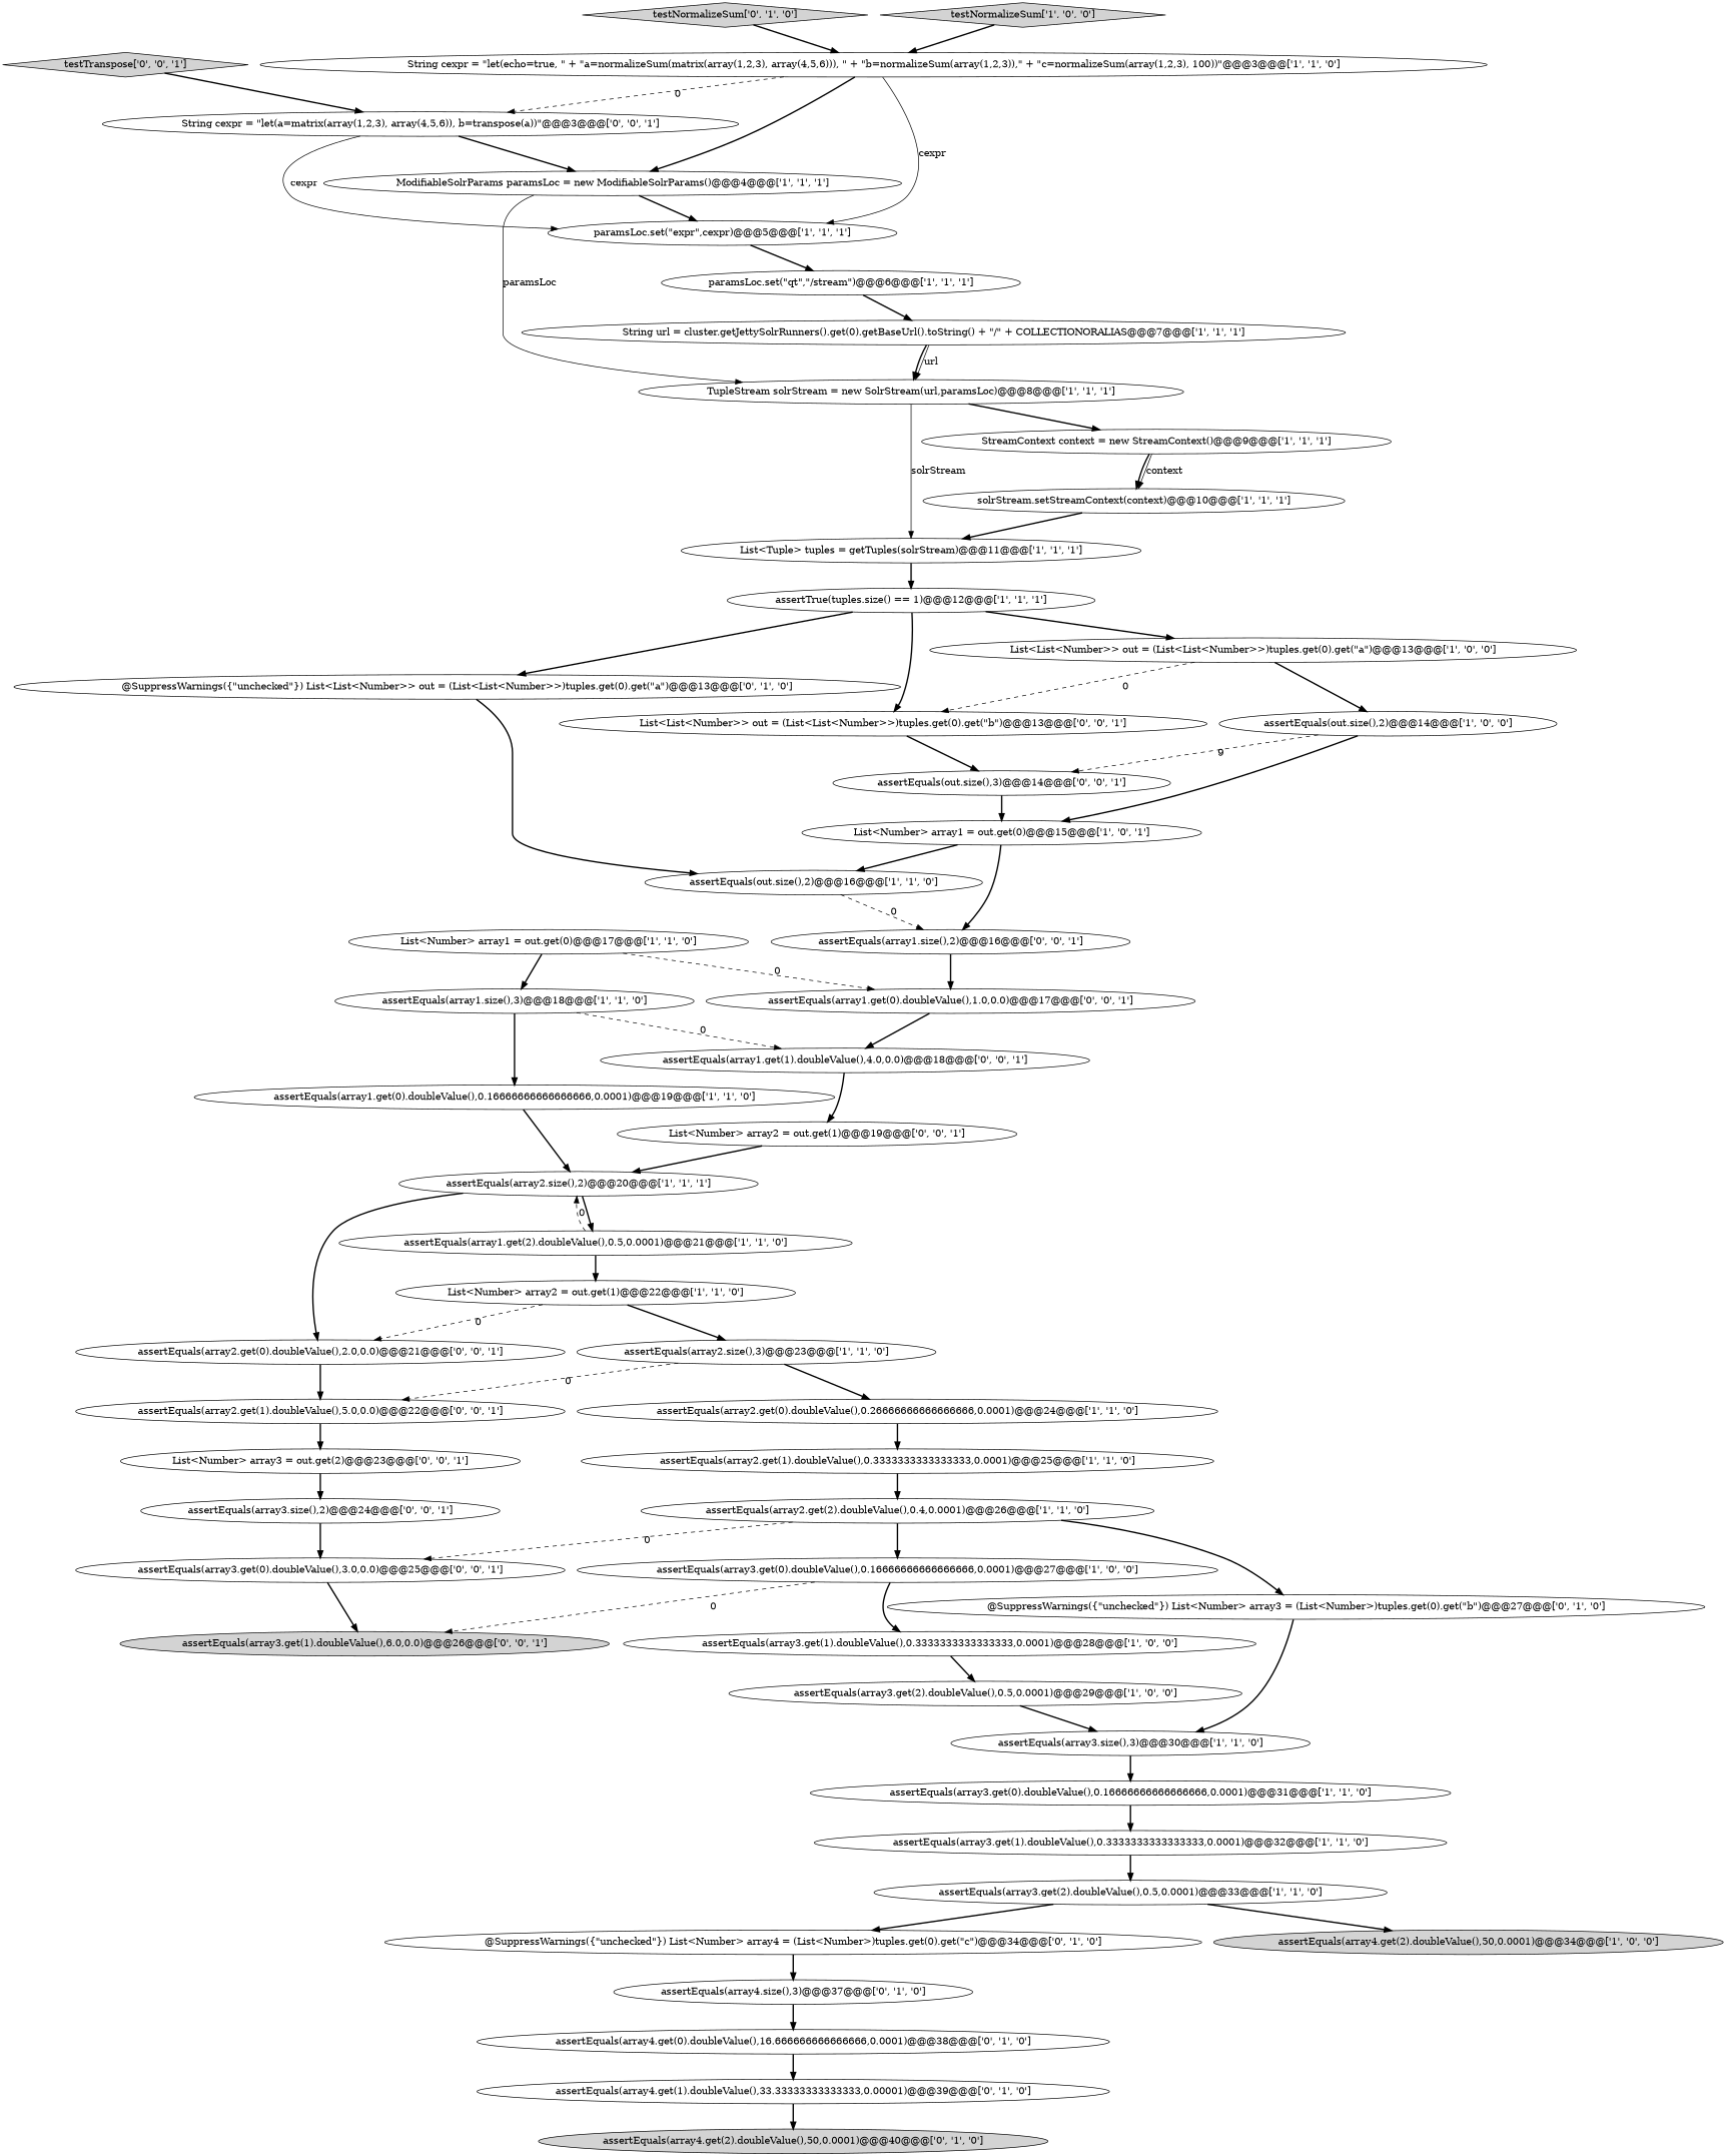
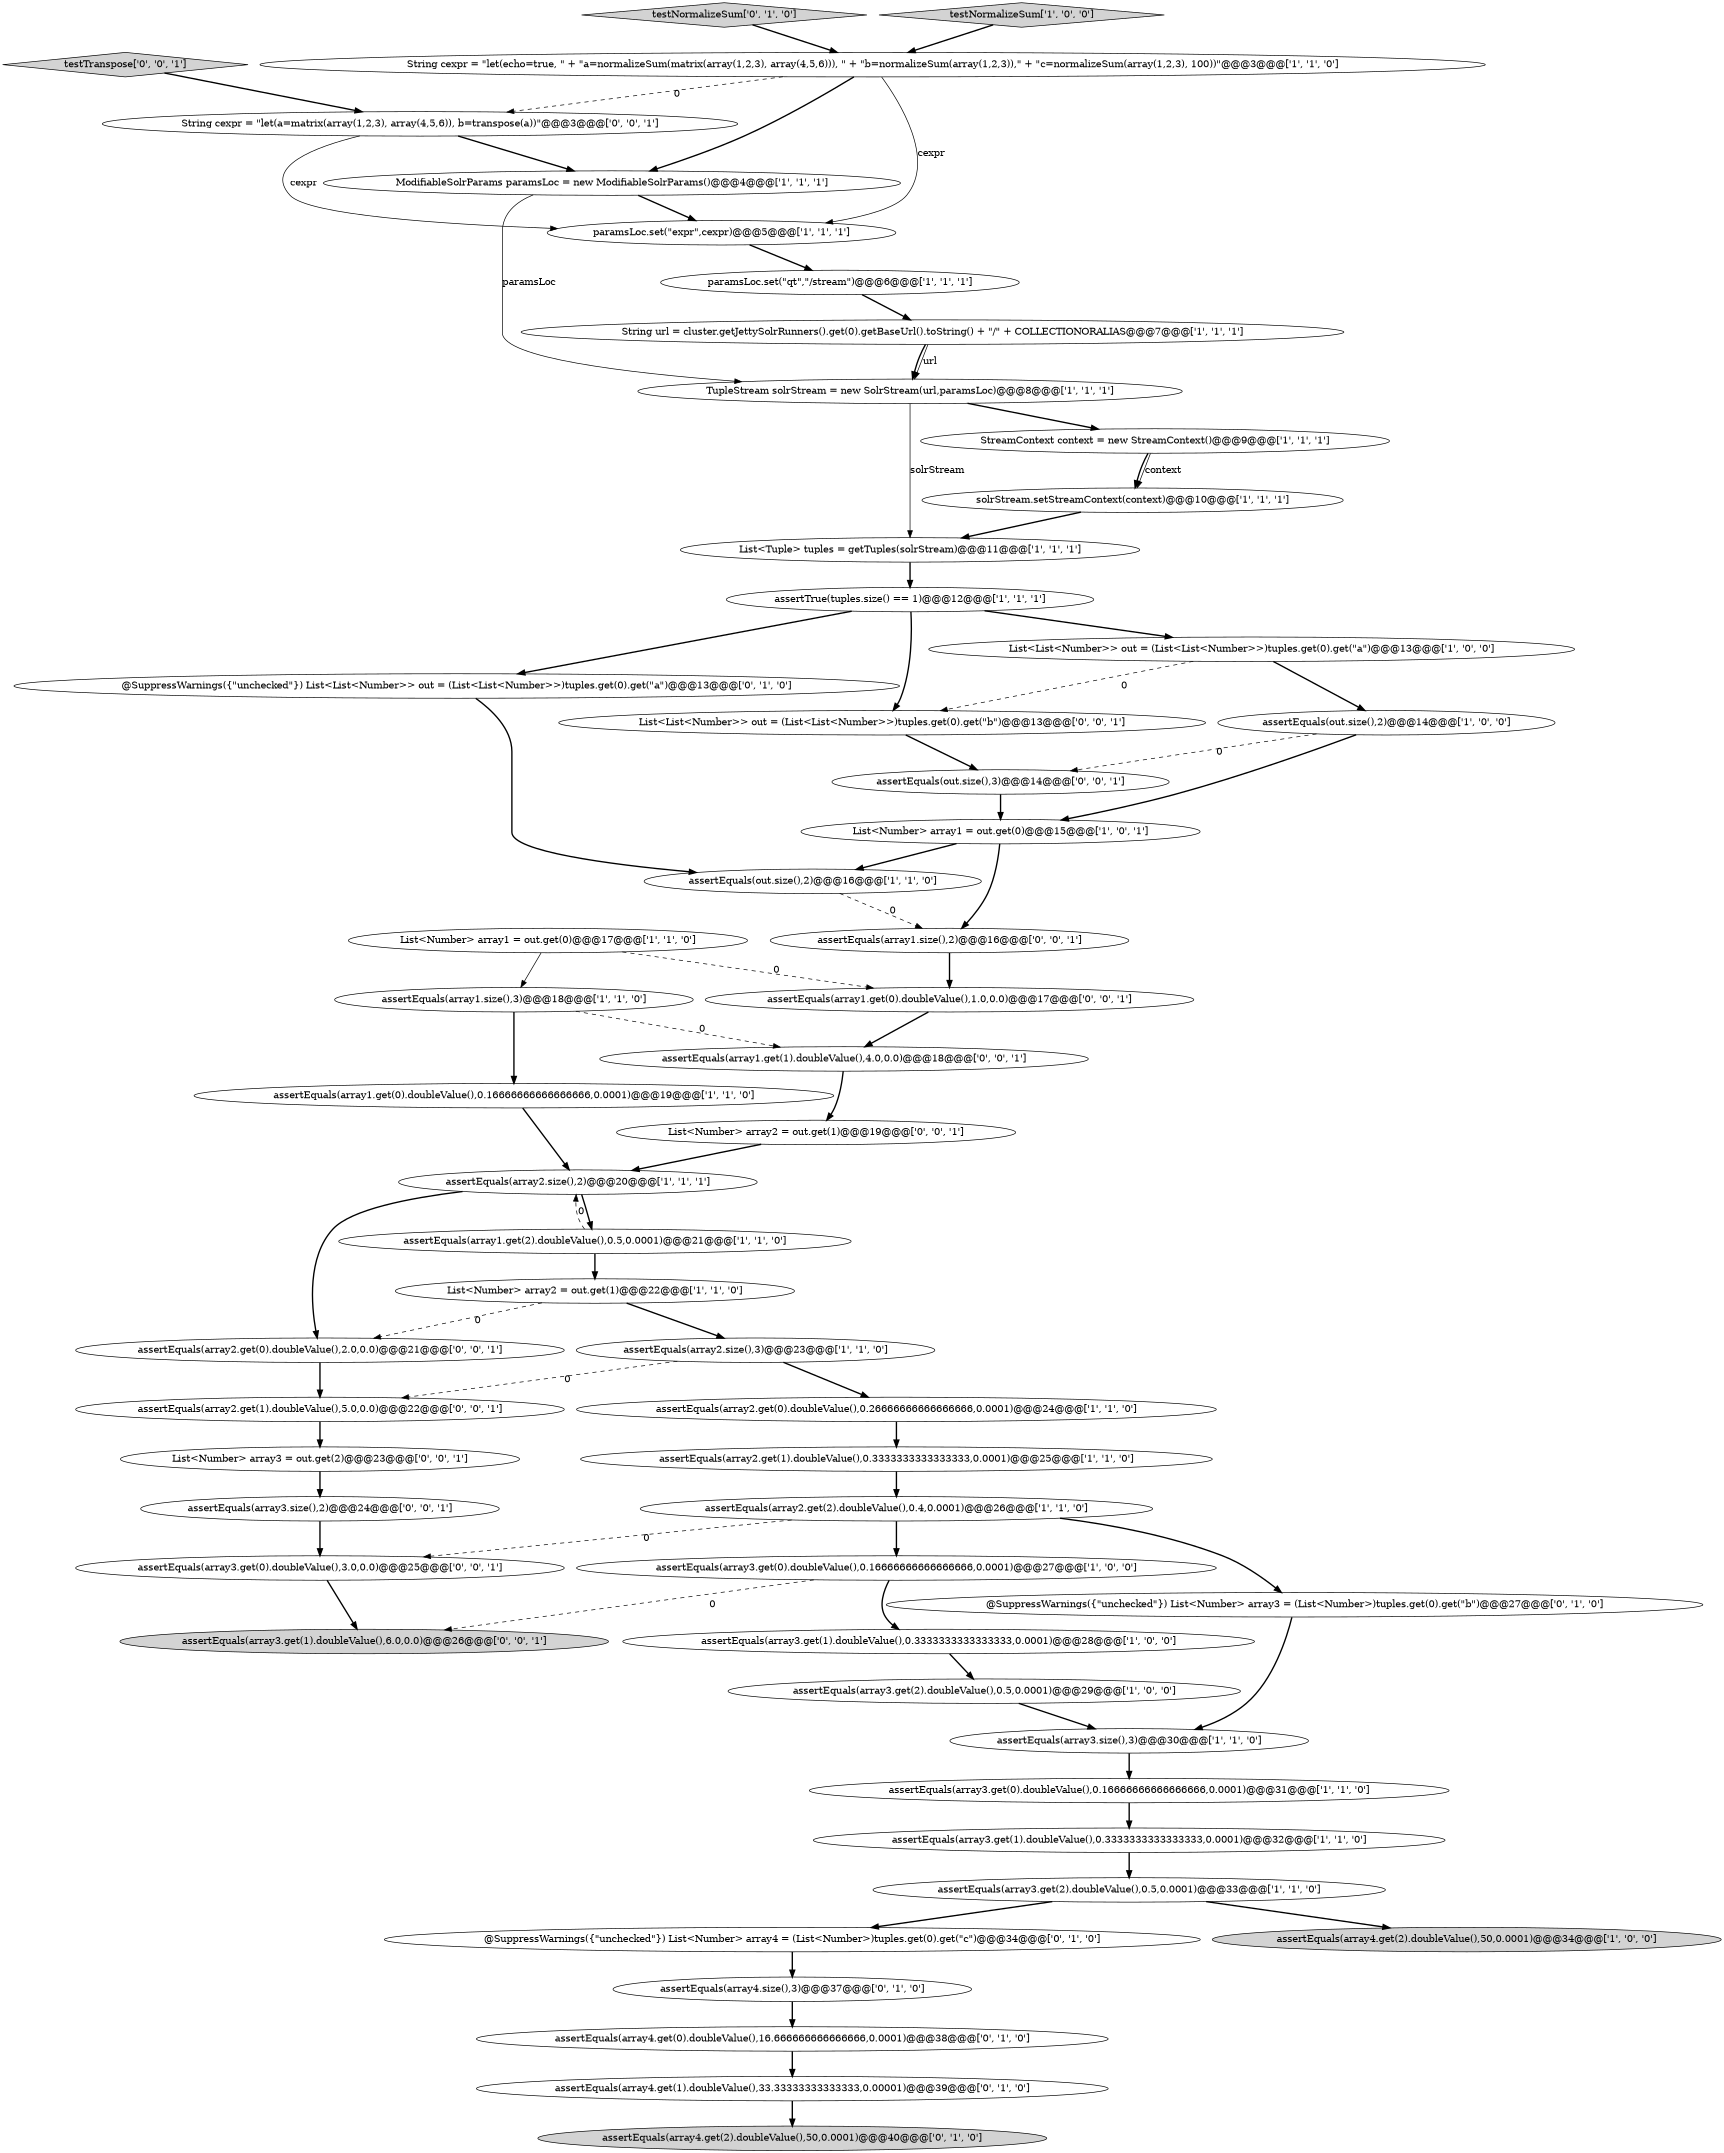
  digraph {
    node [fillcolor=white shape=ellipse style=filled]
    edge [style=bold]
    n1 [label="assertEquals(array2.size(),3)@@@23@@@['1', '1', '0']"]
    n2 [label="assertEquals(array2.get(1).doubleValue(),5.0,0.0)@@@22@@@['0', '0', '1']"]
    n3 [label="assertEquals(array2.get(0).doubleValue(),0.26666666666666666,0.0001)@@@24@@@['1', '1', '0']"]
    n4 [label="List<Number> array3 = out.get(2)@@@23@@@['0', '0', '1']"]
    n5 [label="assertEquals(array2.get(1).doubleValue(),0.3333333333333333,0.0001)@@@25@@@['1', '1', '0']"]
    n6 [label="@SuppressWarnings({\"unchecked\"}) List<Number> array4 = (List<Number>)tuples.get(0).get(\"c\")@@@34@@@['0', '1', '0']"]
    n7 [label="assertEquals(array4.size(),3)@@@37@@@['0', '1', '0']"]
    n8 [label="assertEquals(array4.get(0).doubleValue(),16.666666666666666,0.0001)@@@38@@@['0', '1', '0']"]
    n9 [label="assertEquals(array3.size(),3)@@@30@@@['1', '1', '0']"]
    n10 [label="assertEquals(array3.get(0).doubleValue(),0.16666666666666666,0.0001)@@@31@@@['1', '1', '0']"]
    n11 [label="assertEquals(array3.get(1).doubleValue(),0.3333333333333333,0.0001)@@@32@@@['1', '1', '0']"]
    n12 [label="assertEquals(array1.get(1).doubleValue(),4.0,0.0)@@@18@@@['0', '0', '1']"]
    n13 [label="List<Number> array2 = out.get(1)@@@19@@@['0', '0', '1']"]
    n14 [label="assertEquals(array2.size(),2)@@@20@@@['1', '1', '1']"]
    n15 [label="assertEquals(array2.get(0).doubleValue(),2.0,0.0)@@@21@@@['0', '0', '1']"]
    n16 [label="assertEquals(array1.get(2).doubleValue(),0.5,0.0001)@@@21@@@['1', '1', '0']"]
    n17 [label="List<Number> array2 = out.get(1)@@@22@@@['1', '1', '0']"]
    n18 [label="assertEquals(array3.get(2).doubleValue(),0.5,0.0001)@@@29@@@['1', '0', '0']"]
    n19 [label="assertEquals(array3.get(1).doubleValue(),0.3333333333333333,0.0001)@@@28@@@['1', '0', '0']"]
    n20 [label="assertEquals(array3.get(0).doubleValue(),0.16666666666666666,0.0001)@@@27@@@['1', '0', '0']"]
    n21 [fillcolor=lightgray label="assertEquals(array3.get(1).doubleValue(),6.0,0.0)@@@26@@@['0', '0', '1']"]
    n22 [fillcolor=lightgray label="assertEquals(array4.get(2).doubleValue(),50,0.0001)@@@40@@@['0', '1', '0']"]
    n23 [label="ModifiableSolrParams paramsLoc = new ModifiableSolrParams()@@@4@@@['1', '1', '1']"]
    n24 [label="paramsLoc.set(\"expr\",cexpr)@@@5@@@['1', '1', '1']"]
    n25 [label="TupleStream solrStream = new SolrStream(url,paramsLoc)@@@8@@@['1', '1', '1']"]
    n26 [label="paramsLoc.set(\"qt\",\"/stream\")@@@6@@@['1', '1', '1']"]
    n27 [label="List<Tuple> tuples = getTuples(solrStream)@@@11@@@['1', '1', '1']"]
    n28 [label="StreamContext context = new StreamContext()@@@9@@@['1', '1', '1']"]
    n29 [fillcolor=lightgray label="testTranspose['0', '0', '1']" shape=diamond]
    n30 [label="String cexpr = \"let(a=matrix(array(1,2,3), array(4,5,6)), b=transpose(a))\"@@@3@@@['0', '0', '1']"]
    n31 [label="assertEquals(out.size(),2)@@@14@@@['1', '0', '0']"]
    n32 [label="assertEquals(out.size(),3)@@@14@@@['0', '0', '1']"]
    n33 [label="List<Number> array1 = out.get(0)@@@15@@@['1', '0', '1']"]
    n34 [label="assertEquals(out.size(),2)@@@16@@@['1', '1', '0']"]
    n35 [label="assertEquals(array1.size(),2)@@@16@@@['0', '0', '1']"]
    n36 [label="assertEquals(array3.get(2).doubleValue(),0.5,0.0001)@@@33@@@['1', '1', '0']"]
    n37 [fillcolor=lightgray label="assertEquals(array4.get(2).doubleValue(),50,0.0001)@@@34@@@['1', '0', '0']"]
    n38 [label="List<Number> array1 = out.get(0)@@@17@@@['1', '1', '0']"]
    n39 [label="assertEquals(array1.size(),3)@@@18@@@['1', '1', '0']"]
    n40 [label="assertEquals(array1.get(0).doubleValue(),1.0,0.0)@@@17@@@['0', '0', '1']"]
    n41 [label="assertEquals(array1.get(0).doubleValue(),0.16666666666666666,0.0001)@@@19@@@['1', '1', '0']"]
    n42 [label="solrStream.setStreamContext(context)@@@10@@@['1', '1', '1']"]
    n43 [label="assertTrue(tuples.size() == 1)@@@12@@@['1', '1', '1']"]
    n44 [label="@SuppressWarnings({\"unchecked\"}) List<Number> array3 = (List<Number>)tuples.get(0).get(\"b\")@@@27@@@['0', '1', '0']"]
    n45 [label="assertEquals(array3.size(),2)@@@24@@@['0', '0', '1']"]
    n46 [label="String url = cluster.getJettySolrRunners().get(0).getBaseUrl().toString() + \"/\" + COLLECTIONORALIAS@@@7@@@['1', '1', '1']"]
    n47 [label="assertEquals(array4.get(1).doubleValue(),33.33333333333333,0.00001)@@@39@@@['0', '1', '0']"]
    n48 [label="@SuppressWarnings({\"unchecked\"}) List<List<Number>> out = (List<List<Number>>)tuples.get(0).get(\"a\")@@@13@@@['0', '1', '0']"]
    n49 [label="assertEquals(array3.get(0).doubleValue(),3.0,0.0)@@@25@@@['0', '0', '1']"]
    n50 [fillcolor=lightgray label="testNormalizeSum['0', '1', '0']" shape=diamond]
    n51 [label="String cexpr = \"let(echo=true, \" + \"a=normalizeSum(matrix(array(1,2,3), array(4,5,6))), \" + \"b=normalizeSum(array(1,2,3)),\" + \"c=normalizeSum(array(1,2,3), 100))\"@@@3@@@['1', '1', '0']"]
    n52 [label="assertEquals(array2.get(2).doubleValue(),0.4,0.0001)@@@26@@@['1', '1', '0']"]
    n53 [label="List<List<Number>> out = (List<List<Number>>)tuples.get(0).get(\"a\")@@@13@@@['1', '0', '0']"]
    n54 [label="List<List<Number>> out = (List<List<Number>>)tuples.get(0).get(\"b\")@@@13@@@['0', '0', '1']"]
    n55 [fillcolor=lightgray label="testNormalizeSum['1', '0', '0']" shape=diamond]
    n1 -> n2 [label=0 style=dashed]
    n1 -> n3
    n2 -> n4
    n3 -> n5
    n4 -> n45
    n5 -> n52
    n6 -> n7
    n7 -> n8
    n8 -> n47
    n9 -> n10
    n10 -> n11
    n11 -> n36
    n12 -> n13
    n13 -> n14
    n14 -> n15
    n14 -> n16
    n15 -> n2
    n16 -> n14 [label=0 style=dashed]
    n16 -> n17
    n17 -> n1
    n17 -> n15 [label=0 style=dashed]
    n18 -> n9
    n19 -> n18
    n20 -> n19
    n20 -> n21 [label=0 style=dashed]
    n23 -> n24
    n23 -> n25 [label=paramsLoc style=solid]
    n24 -> n26
    n25 -> n27 [label=solrStream style=solid]
    n25 -> n28
    n26 -> n46
    n27 -> n43
    n28 -> n42
    n28 -> n42 [label=context style=solid]
    n29 -> n30
    n30 -> n23
    n30 -> n24 [label=cexpr style=solid]
-   n31 -> n32 [label=9 style=dashed]
+   n31 -> n32 [label=0 style=dashed]
    n31 -> n33
    n32 -> n33
    n33 -> n34
    n33 -> n35
    n34 -> n35 [label=0 style=dashed]
    n35 -> n40
    n36 -> n6
    n36 -> n37
-   n38 -> n39
+   n38 -> n39 [style=solid]
    n38 -> n40 [label=0 style=dashed]
    n39 -> n12 [label=0 style=dashed]
    n39 -> n41
    n40 -> n12
    n41 -> n14
    n42 -> n27
    n43 -> n48
    n43 -> n53
    n43 -> n54
    n44 -> n9
    n45 -> n49
    n46 -> n25 [label=url style=solid]
    n46 -> n25
    n47 -> n22
    n48 -> n34
    n49 -> n21
    n50 -> n51
    n51 -> n23
    n51 -> n24 [label=cexpr style=solid]
    n51 -> n30 [label=0 style=dashed]
    n52 -> n20
    n52 -> n44
    n52 -> n49 [label=0 style=dashed]
    n53 -> n31
    n53 -> n54 [label=0 style=dashed]
    n54 -> n32
    n55 -> n51
  }
